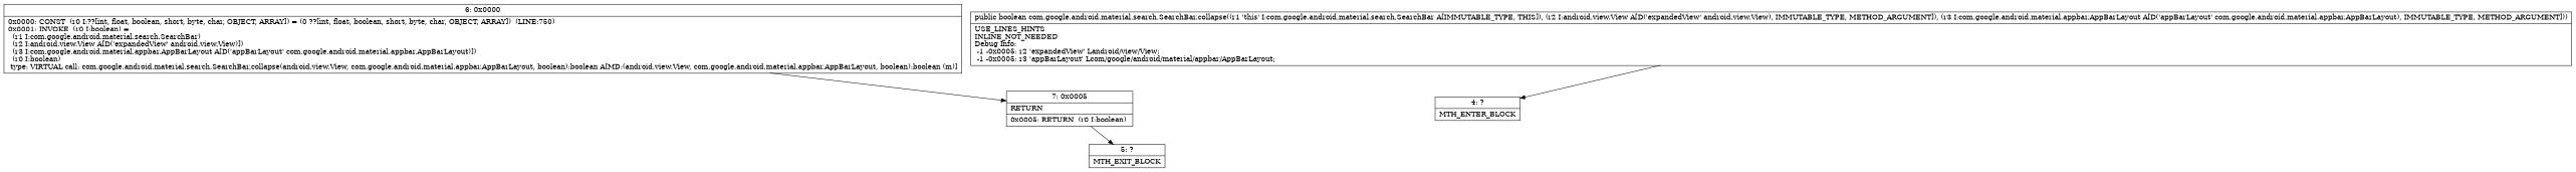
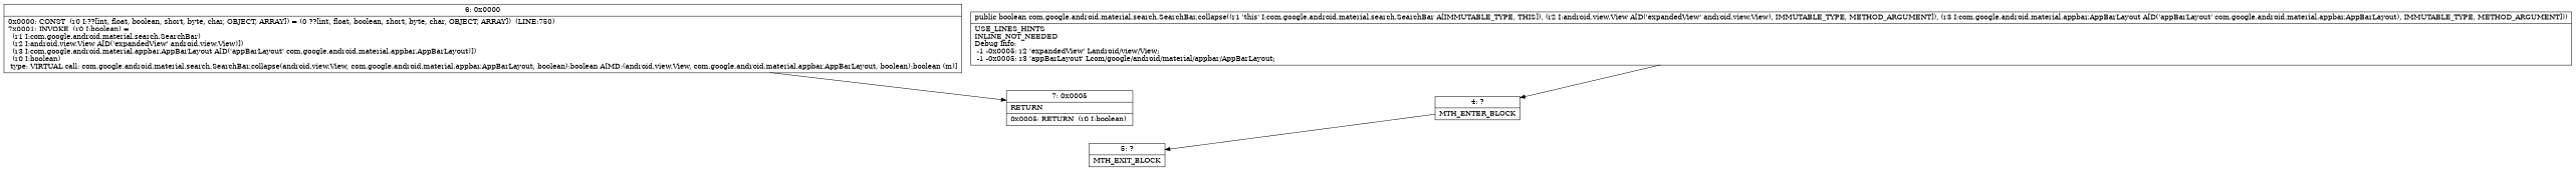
  digraph {
    node [shape=record]
    n1 [label="{4\:\ ?|MTH_ENTER_BLOCK\l}"]
-   n2 [label="{6\:\ 0x0000|0x0000: CONST  (r0 I:??[int, float, boolean, short, byte, char, OBJECT, ARRAY]) = (0 ??[int, float, boolean, short, byte, char, OBJECT, ARRAY])  (LINE:750)\l0x0001: INVOKE  (r0 I:boolean) = \l  (r1 I:com.google.android.material.search.SearchBar)\l  (r2 I:android.view.View A[D('expandedView' android.view.View)])\l  (r3 I:com.google.android.material.appbar.AppBarLayout A[D('appBarLayout' com.google.android.material.appbar.AppBarLayout)])\l  (r0 I:boolean)\l type: VIRTUAL call: com.google.android.material.search.SearchBar.collapse(android.view.View, com.google.android.material.appbar.AppBarLayout, boolean):boolean A[MD:(android.view.View, com.google.android.material.appbar.AppBarLayout, boolean):boolean (m)]\l}"]
+   n2 [label="{6\:\ 0x0000|0x0000: CONST  (r0 I:??[int, float, boolean, short, byte, char, OBJECT, ARRAY]) = (0 ??[int, float, boolean, short, byte, char, OBJECT, ARRAY])  (LINE:750)\l7x0001: INVOKE  (r0 I:boolean) = \l  (r1 I:com.google.android.material.search.SearchBar)\l  (r2 I:android.view.View A[D('expandedView' android.view.View)])\l  (r3 I:com.google.android.material.appbar.AppBarLayout A[D('appBarLayout' com.google.android.material.appbar.AppBarLayout)])\l  (r0 I:boolean)\l type: VIRTUAL call: com.google.android.material.search.SearchBar.collapse(android.view.View, com.google.android.material.appbar.AppBarLayout, boolean):boolean A[MD:(android.view.View, com.google.android.material.appbar.AppBarLayout, boolean):boolean (m)]\l}"]
    n3 [label="{7\:\ 0x0005|RETURN\l|0x0005: RETURN  (r0 I:boolean) \l}"]
    n4 [label="{5\:\ ?|MTH_EXIT_BLOCK\l}"]
    n5 [label="{public boolean com.google.android.material.search.SearchBar.collapse((r1 'this' I:com.google.android.material.search.SearchBar A[IMMUTABLE_TYPE, THIS]), (r2 I:android.view.View A[D('expandedView' android.view.View), IMMUTABLE_TYPE, METHOD_ARGUMENT]), (r3 I:com.google.android.material.appbar.AppBarLayout A[D('appBarLayout' com.google.android.material.appbar.AppBarLayout), IMMUTABLE_TYPE, METHOD_ARGUMENT]))  | USE_LINES_HINTS\lINLINE_NOT_NEEDED\lDebug Info:\l  \-1 \-0x0005: r2 'expandedView' Landroid\/view\/View;\l  \-1 \-0x0005: r3 'appBarLayout' Lcom\/google\/android\/material\/appbar\/AppBarLayout;\l}"]
    n2 -> n3
-   n3 -> n4
+   n1 -> n4
    n5 -> n1
  }
